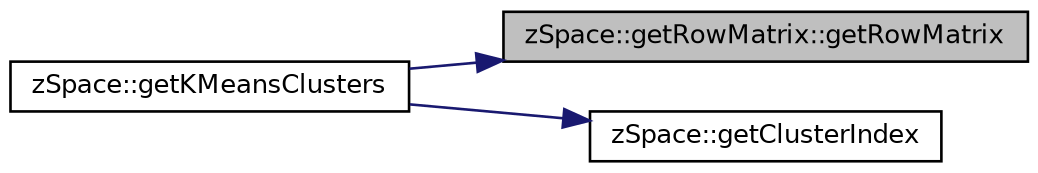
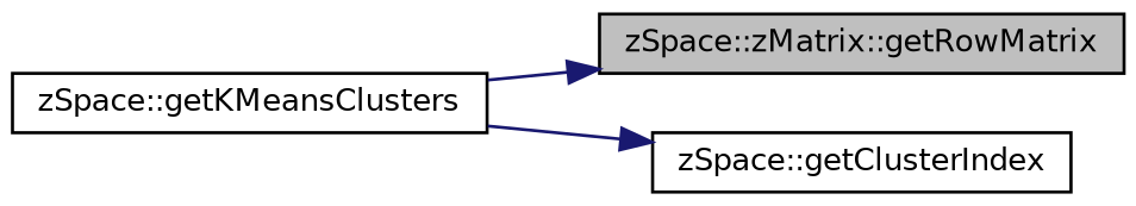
  digraph {
    rankdir=RL
    node [color=black fillcolor=white fontname=Helvetica fontsize=10 shape=record style=filled]
    edge [color=midnightblue dir=back fontname=Helvetica fontsize=10 labelfontname=Helvetica labelfontsize=10 style=solid]
-   n1 [fillcolor=grey75 fontcolor=black height=0.2 label="zSpace::getRowMatrix::getRowMatrix" width=0.4]
+   n1 [fillcolor=grey75 fontcolor=black height=0.2 label="zSpace::zMatrix::getRowMatrix" width=0.4]
    n2 [height=0.2 label="zSpace::getKMeansClusters" width=0.4]
    n3 [height=0.2 label="zSpace::getClusterIndex" width=0.4]
    n1 -> n2
    n3 -> n2
  }
